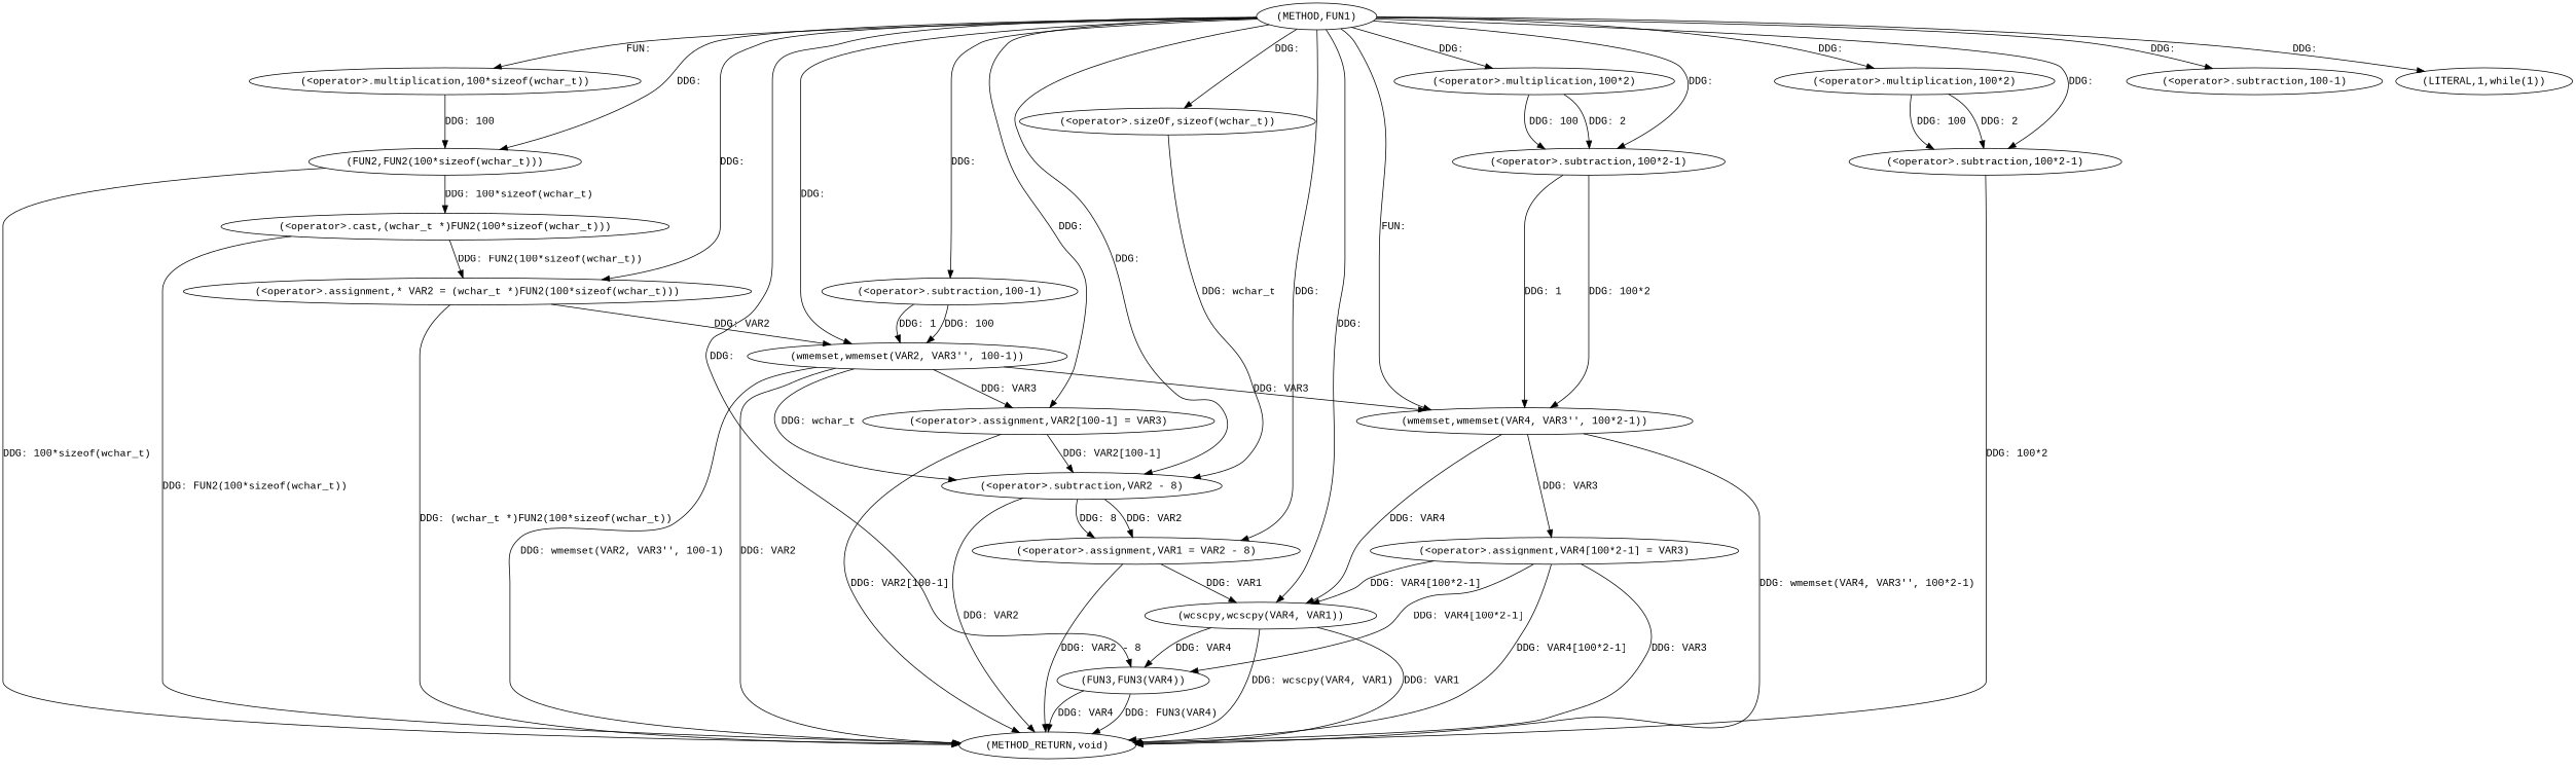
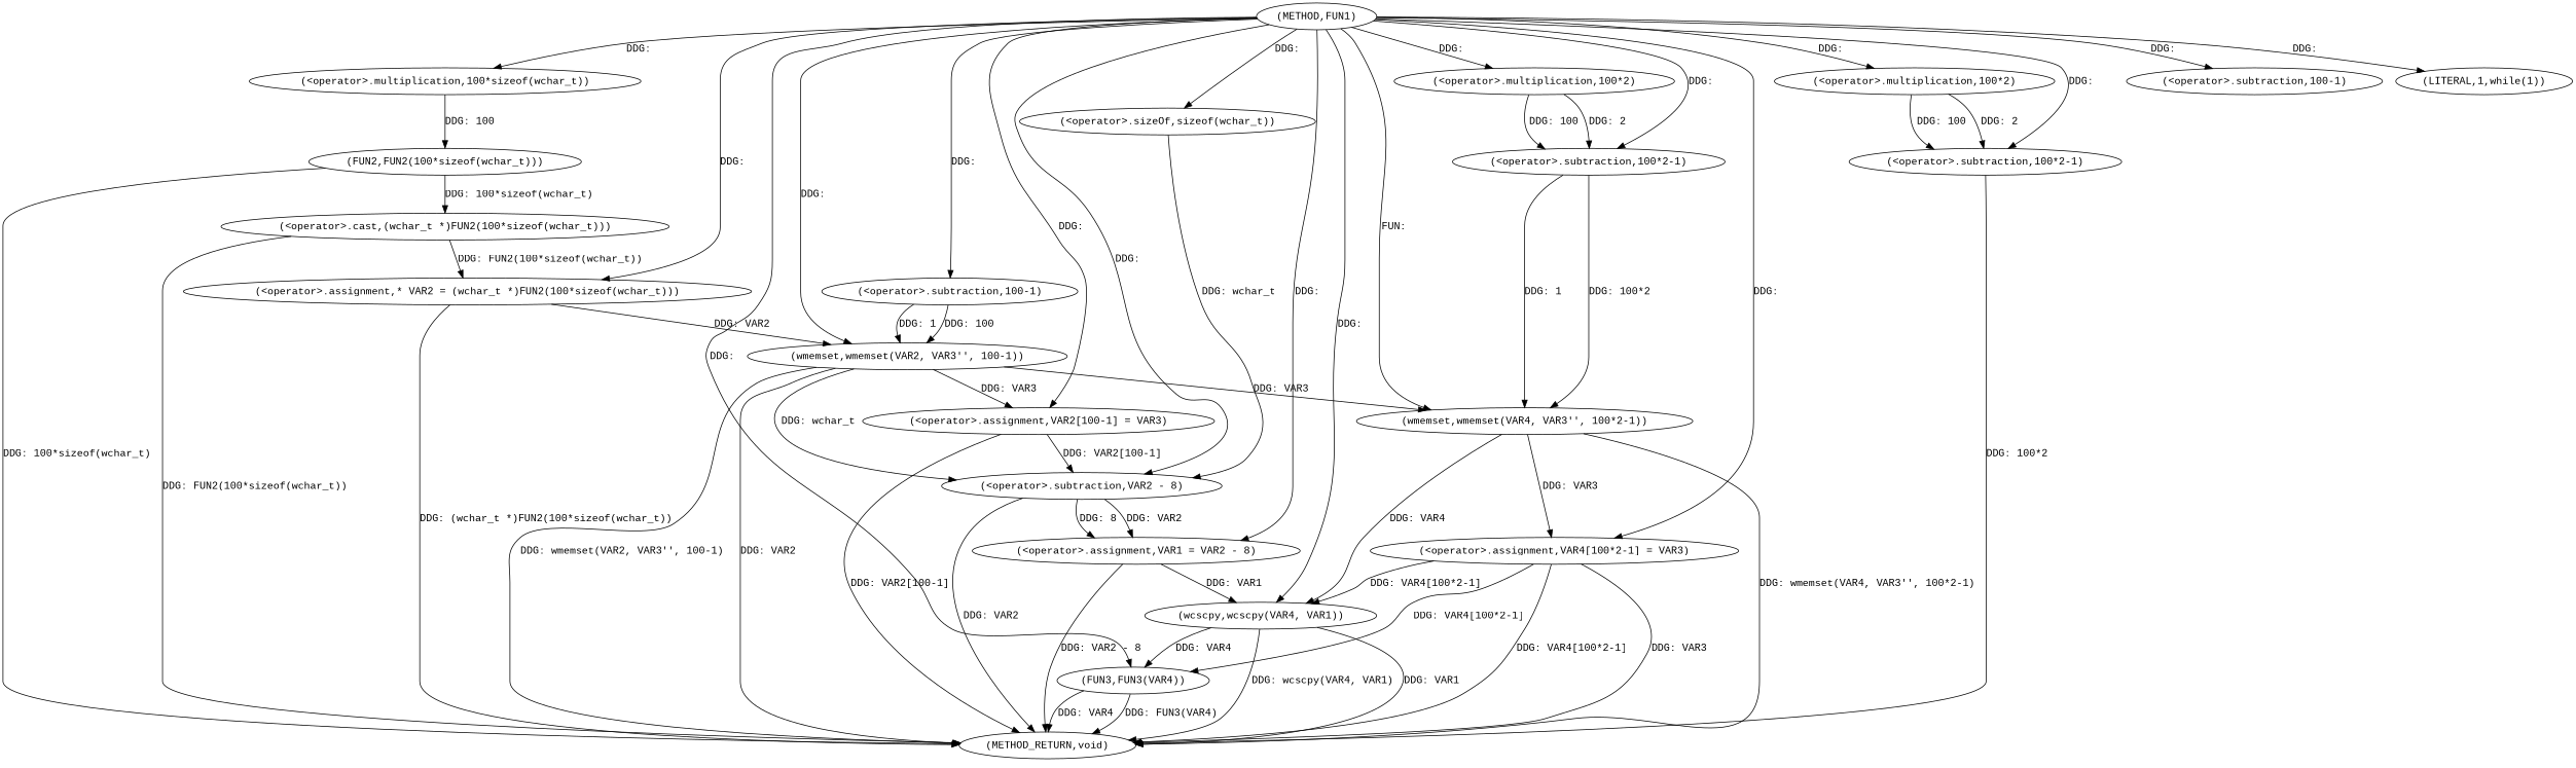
  digraph {
    fontname="Liberation Mono"
    node [fontname="Liberation Mono"]
    edge [fontname="Liberation Mono"]
    n1 [label="(METHOD,FUN1)"]
    n2 [label="(<operator>.assignment,* VAR2 = (wchar_t *)FUN2(100*sizeof(wchar_t)))"]
    n3 [label="(<operator>.multiplication,100*sizeof(wchar_t))"]
    n4 [label="(<operator>.sizeOf,sizeof(wchar_t))"]
    n5 [label="(wmemset,wmemset(VAR2, VAR3'', 100-1))"]
    n6 [label="(<operator>.subtraction,100-1)"]
    n7 [label="(<operator>.assignment,VAR2[100-1] = VAR3)"]
    n8 [label="(<operator>.subtraction,100-1)"]
    n9 [label="(LITERAL,1,while(1))"]
    n10 [label="(<operator>.assignment,VAR1 = VAR2 - 8)"]
    n11 [label="(<operator>.subtraction,VAR2 - 8)"]
    n12 [label="(wmemset,wmemset(VAR4, VAR3'', 100*2-1))"]
    n13 [label="(<operator>.subtraction,100*2-1)"]
    n14 [label="(<operator>.multiplication,100*2)"]
    n15 [label="(<operator>.assignment,VAR4[100*2-1] = VAR3)"]
    n16 [label="(<operator>.subtraction,100*2-1)"]
    n17 [label="(<operator>.multiplication,100*2)"]
    n18 [label="(wcscpy,wcscpy(VAR4, VAR1))"]
    n19 [label="(FUN3,FUN3(VAR4))"]
    n20 [label="(METHOD_RETURN,void)"]
    n21 [label="(FUN2,FUN2(100*sizeof(wchar_t)))"]
    n22 [label="(<operator>.cast,(wchar_t *)FUN2(100*sizeof(wchar_t)))"]
    n1 -> n2 [label="DDG: "]
-   n1 -> n3 [label="FUN: "]
+   n1 -> n3 [label="DDG: "]
    n1 -> n4 [label="DDG: "]
    n1 -> n5 [label="DDG: "]
    n1 -> n6 [label="DDG: "]
    n1 -> n7 [label="DDG: "]
    n1 -> n8 [label="DDG: "]
    n1 -> n9 [label="DDG: "]
    n1 -> n10 [label="DDG: "]
    n1 -> n11 [label="DDG: "]
    n1 -> n12 [label="FUN: "]
    n1 -> n13 [label="DDG: "]
    n1 -> n14 [label="DDG: "]
-   n1 -> n21 [label="DDG: "]
+   n1 -> n15 [label="DDG: "]
    n1 -> n16 [label="DDG: "]
    n1 -> n17 [label="DDG: "]
    n1 -> n18 [label="DDG: "]
    n1 -> n19 [label="DDG: "]
    n2 -> n5 [label="DDG: VAR2"]
    n2 -> n20 [label="DDG: (wchar_t *)FUN2(100*sizeof(wchar_t))"]
    n3 -> n21 [label="DDG: 100"]
    n4 -> n11 [label="DDG: wchar_t"]
    n5 -> n7 [label="DDG: VAR3"]
    n5 -> n11 [label="DDG: wchar_t"]
    n5 -> n12 [label="DDG: VAR3"]
    n5 -> n20 [label="DDG: VAR2"]
    n5 -> n20 [label="DDG: wmemset(VAR2, VAR3'', 100-1)"]
    n6 -> n5 [label="DDG: 100"]
    n6 -> n5 [label="DDG: 1"]
    n7 -> n11 [label="DDG: VAR2[100-1]"]
    n7 -> n20 [label="DDG: VAR2[100-1]"]
    n10 -> n18 [label="DDG: VAR1"]
    n10 -> n20 [label="DDG: VAR2 - 8"]
    n11 -> n10 [label="DDG: VAR2"]
    n11 -> n10 [label="DDG: 8"]
    n11 -> n20 [label="DDG: VAR2"]
    n12 -> n15 [label="DDG: VAR3"]
    n12 -> n18 [label="DDG: VAR4"]
    n12 -> n20 [label="DDG: wmemset(VAR4, VAR3'', 100*2-1)"]
    n13 -> n12 [label="DDG: 100*2"]
    n13 -> n12 [label="DDG: 1"]
    n14 -> n13 [label="DDG: 100"]
    n14 -> n13 [label="DDG: 2"]
    n15 -> n18 [label="DDG: VAR4[100*2-1]"]
    n15 -> n19 [label="DDG: VAR4[100*2-1]"]
    n15 -> n20 [label="DDG: VAR3"]
    n15 -> n20 [label="DDG: VAR4[100*2-1]"]
    n16 -> n20 [label="DDG: 100*2"]
    n17 -> n16 [label="DDG: 100"]
    n17 -> n16 [label="DDG: 2"]
    n18 -> n19 [label="DDG: VAR4"]
    n18 -> n20 [label="DDG: wcscpy(VAR4, VAR1)"]
    n18 -> n20 [label="DDG: VAR1"]
    n19 -> n20 [label="DDG: FUN3(VAR4)"]
    n19 -> n20 [label="DDG: VAR4"]
    n21 -> n20 [label="DDG: 100*sizeof(wchar_t)"]
    n21 -> n22 [label="DDG: 100*sizeof(wchar_t)"]
    n22 -> n2 [label="DDG: FUN2(100*sizeof(wchar_t))"]
    n22 -> n20 [label="DDG: FUN2(100*sizeof(wchar_t))"]
  }
